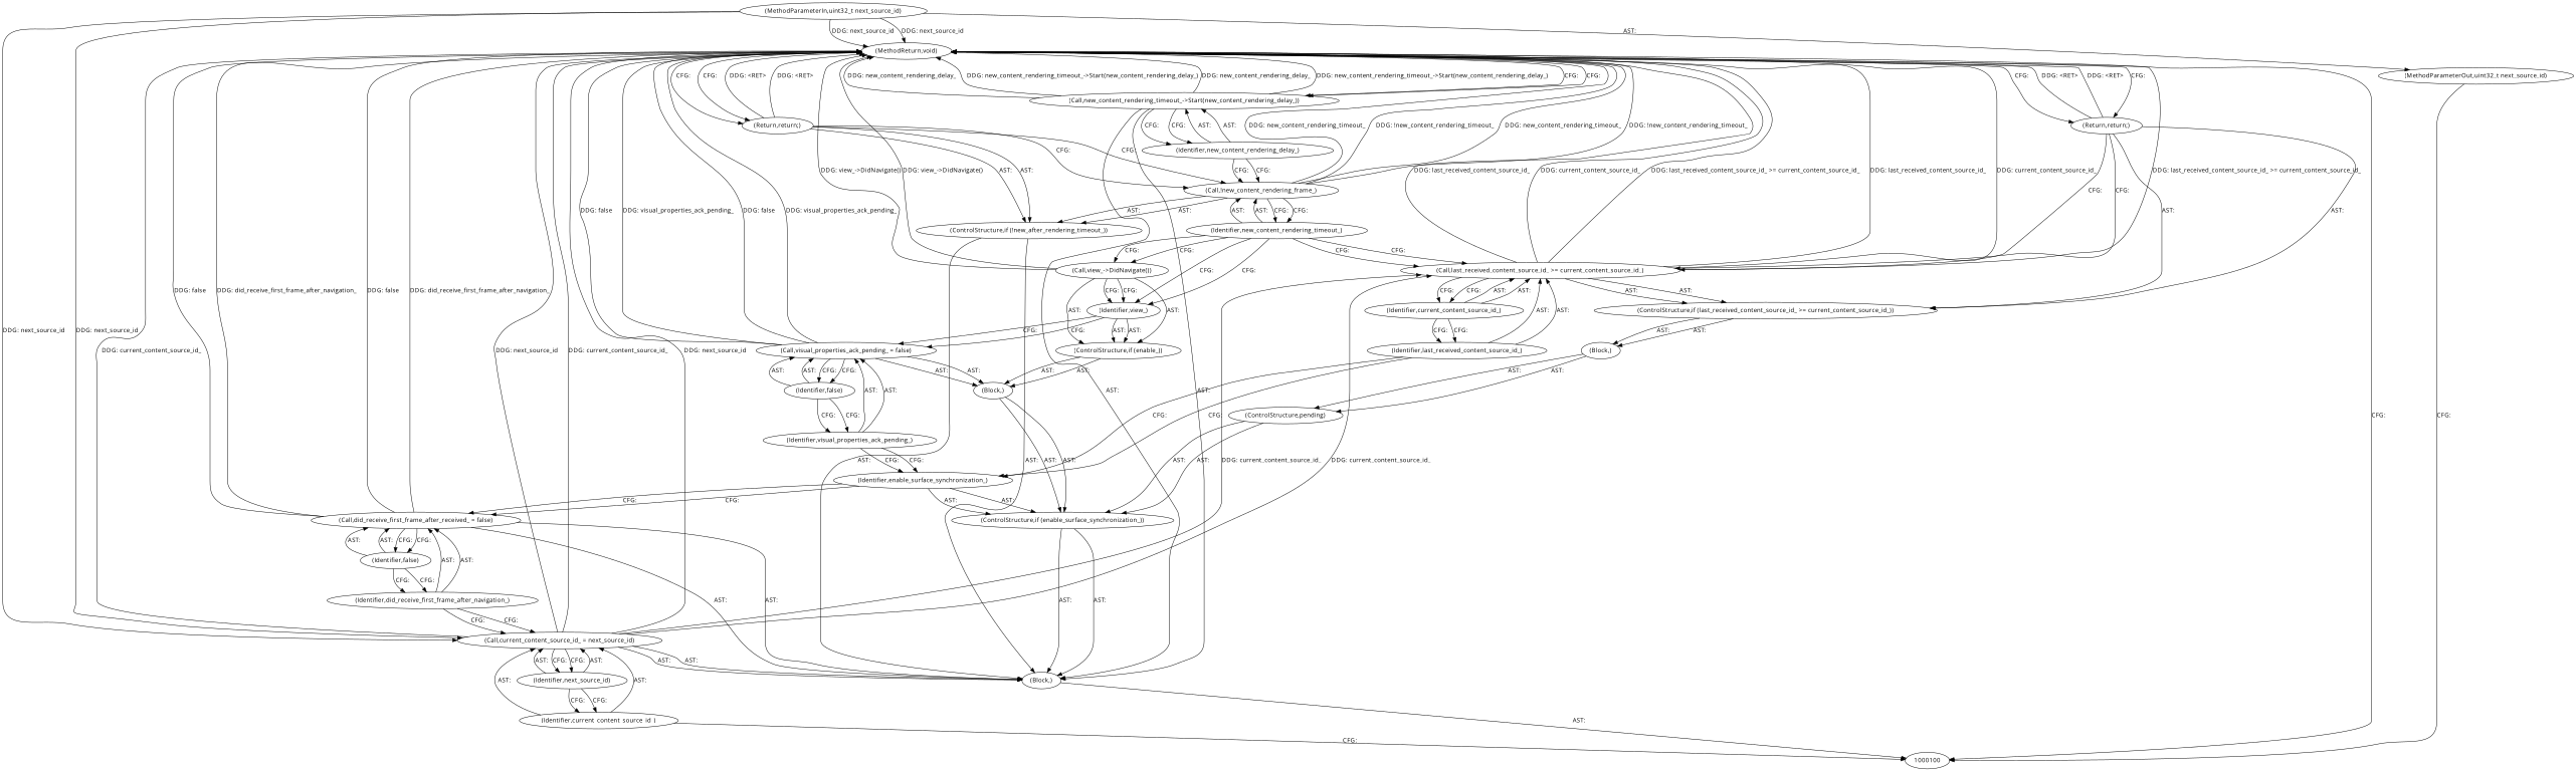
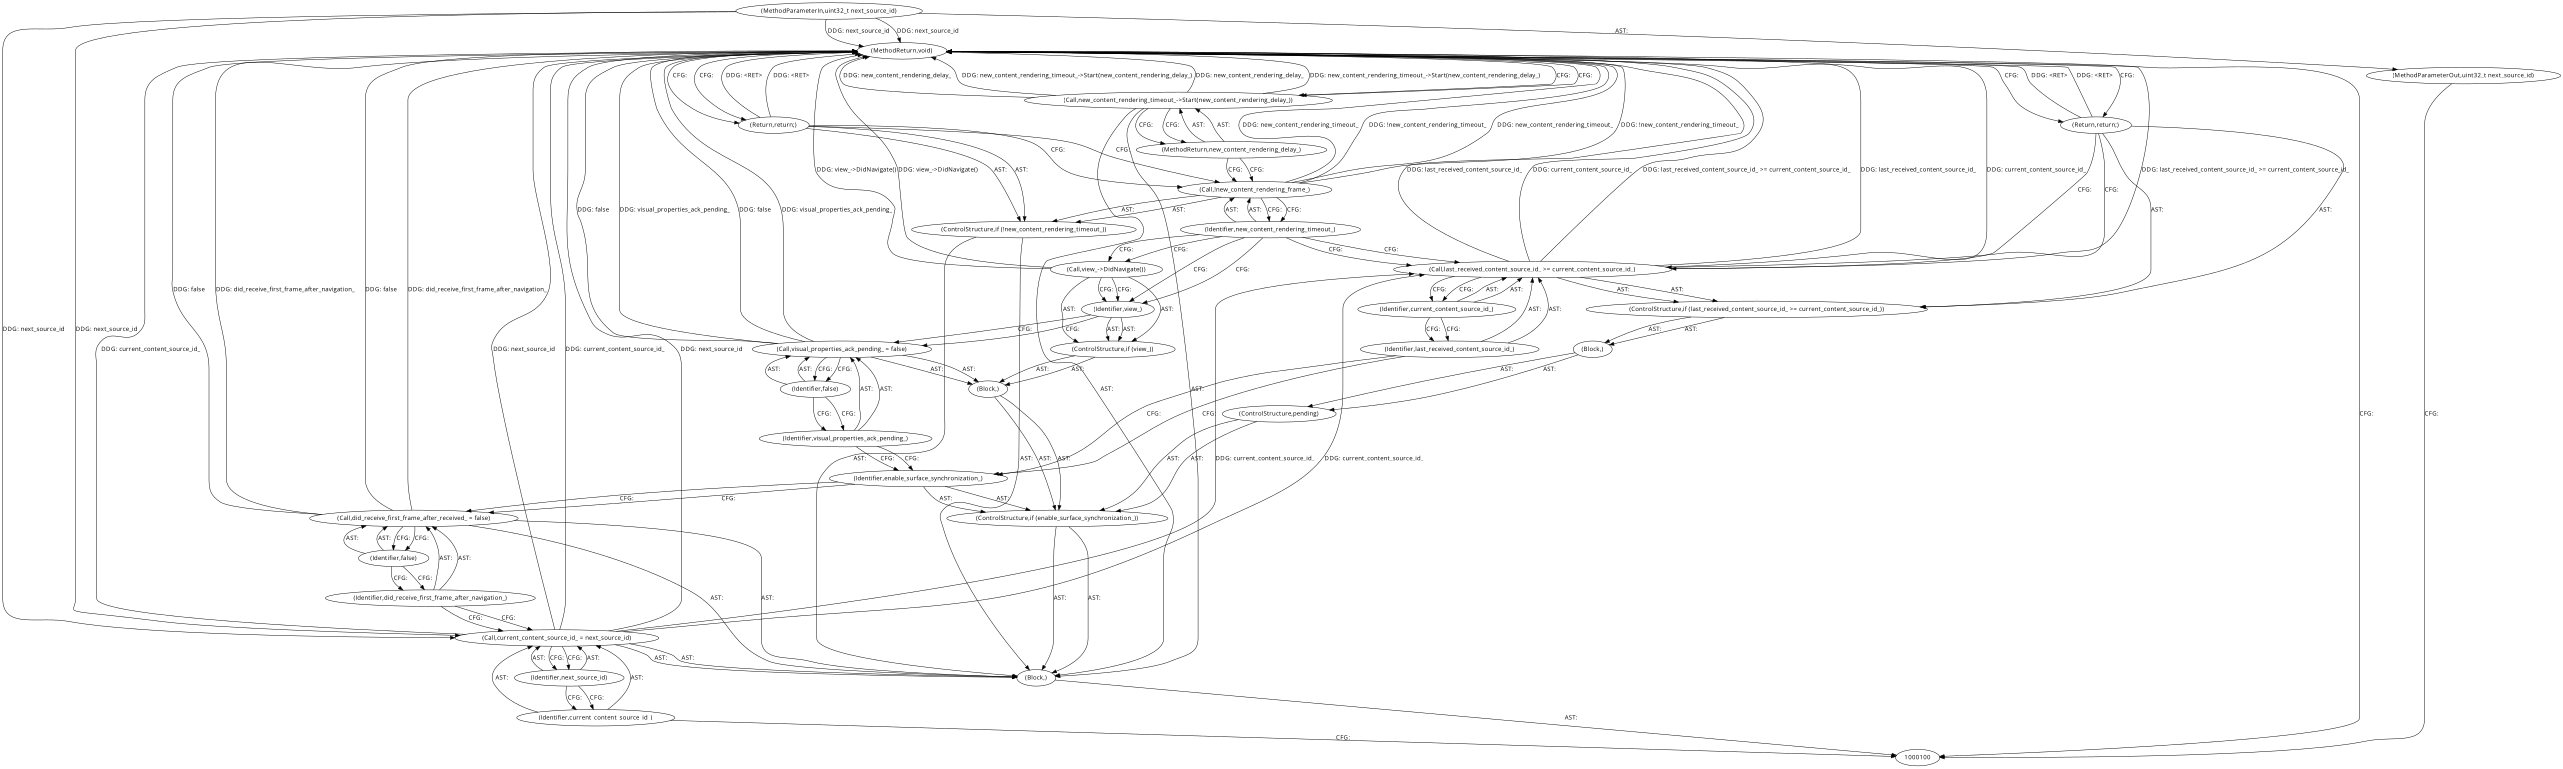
  digraph {
    fontname="Open Sans"
    node [fontname="Open Sans"]
    edge [fontname="Open Sans"]
    n1 [label="(MethodReturn,void)"]
    n2 [label="(Return,return;)"]
    n3 [label="(Return,return;)"]
    n4 [label="(Call,new_content_rendering_timeout_->Start(new_content_rendering_delay_))"]
    1000100
    n6 [label="(ControlStructure,if (last_received_content_source_id_ >= current_content_source_id_))"]
    n7 [label="(Call,last_received_content_source_id_ >= current_content_source_id_)"]
-   n8 [label="(ControlStructure,if (!new_after_rendering_timeout_))"]
+   n8 [label="(ControlStructure,if (!new_content_rendering_timeout_))"]
    n9 [label="(Call,!new_content_rendering_frame_)"]
    n10 [label="(Block,)"]
-   n11 [label="(Identifier,new_content_rendering_delay_)"]
+   n11 [label="(MethodReturn,new_content_rendering_delay_)"]
    n12 [label="(MethodParameterIn,uint32_t next_source_id)"]
    n13 [label="(Call,current_content_source_id_ = next_source_id)"]
    n14 [label="(MethodParameterOut,uint32_t next_source_id)"]
    n15 [label="(Identifier,next_source_id)"]
    n16 [label="(Block,)"]
    n17 [label="(ControlStructure,pending)"]
    n18 [label="(Identifier,current_content_source_id_)"]
    n19 [label="(Identifier,last_received_content_source_id_)"]
    n20 [label="(Identifier,enable_surface_synchronization_)"]
    n21 [label="(Call,did_receive_first_frame_after_received_ = false)"]
    n22 [label="(ControlStructure,if (enable_surface_synchronization_))"]
    n23 [label="(Identifier,new_content_rendering_timeout_)"]
    n24 [label="(Identifier,view_)"]
    n25 [label="(Call,view_->DidNavigate())"]
    n26 [label="(Call,visual_properties_ack_pending_ = false)"]
-   n27 [label="(ControlStructure,if (enable_))"]
+   n27 [label="(ControlStructure,if (view_))"]
    n28 [label="(Identifier,current_content_source_id_)"]
    n29 [label="(Identifier,false)"]
    n30 [label="(Identifier,did_receive_first_frame_after_navigation_)"]
    n31 [label="(Block,)"]
    n32 [label="(Identifier,false)"]
    n33 [label="(Identifier,visual_properties_ack_pending_)"]
    n1 -> n2 [label="CFG: "]
    n1 -> n2 [label="CFG: "]
    n1 -> n3 [label="CFG: "]
    n1 -> n3 [label="CFG: "]
    n1 -> n4 [label="CFG: "]
    n1 -> n4 [label="CFG: "]
    n1 -> 1000100 [label="CFG: "]
    n2 -> n1 [label="DDG: <RET>"]
    n2 -> n1 [label="DDG: <RET>"]
    n2 -> n6 [label="AST: "]
    n2 -> n6 [label="AST: "]
    n2 -> n7 [label="CFG: "]
    n2 -> n7 [label="CFG: "]
    n3 -> n1 [label="DDG: <RET>"]
    n3 -> n1 [label="DDG: <RET>"]
    n3 -> n8 [label="AST: "]
    n3 -> n8 [label="AST: "]
    n3 -> n9 [label="CFG: "]
    n3 -> n9 [label="CFG: "]
    n4 -> n1 [label="DDG: new_content_rendering_delay_"]
    n4 -> n1 [label="DDG: new_content_rendering_timeout_->Start(new_content_rendering_delay_)"]
    n4 -> n1 [label="DDG: new_content_rendering_delay_"]
    n4 -> n1 [label="DDG: new_content_rendering_timeout_->Start(new_content_rendering_delay_)"]
    n4 -> n10 [label="AST: "]
    n4 -> n10 [label="AST: "]
    n4 -> n11 [label="CFG: "]
    n4 -> n11 [label="CFG: "]
    n6 -> n16 [label="AST: "]
    n6 -> n16 [label="AST: "]
    n7 -> n1 [label="DDG: current_content_source_id_"]
    n7 -> n1 [label="DDG: last_received_content_source_id_ >= current_content_source_id_"]
    n7 -> n1 [label="DDG: last_received_content_source_id_"]
    n7 -> n1 [label="DDG: current_content_source_id_"]
    n7 -> n1 [label="DDG: last_received_content_source_id_ >= current_content_source_id_"]
    n7 -> n1 [label="DDG: last_received_content_source_id_"]
    n7 -> n6 [label="AST: "]
    n7 -> n6 [label="AST: "]
    n7 -> n18 [label="CFG: "]
    n7 -> n18 [label="CFG: "]
    n8 -> n10 [label="AST: "]
    n8 -> n10 [label="AST: "]
    n9 -> n1 [label="DDG: new_content_rendering_timeout_"]
    n9 -> n1 [label="DDG: !new_content_rendering_timeout_"]
    n9 -> n1 [label="DDG: new_content_rendering_timeout_"]
    n9 -> n1 [label="DDG: !new_content_rendering_timeout_"]
    n9 -> n8 [label="AST: "]
    n9 -> n8 [label="AST: "]
    n9 -> n23 [label="CFG: "]
    n9 -> n23 [label="CFG: "]
    n10 -> 1000100 [label="AST: "]
    n11 -> n4 [label="AST: "]
    n11 -> n4 [label="AST: "]
    n11 -> n9 [label="CFG: "]
    n11 -> n9 [label="CFG: "]
    n12 -> n1 [label="DDG: next_source_id"]
    n12 -> n1 [label="DDG: next_source_id"]
    n12 -> n13 [label="DDG: next_source_id"]
    n12 -> n13 [label="DDG: next_source_id"]
    n12 -> n14 [label="AST: "]
    n13 -> n1 [label="DDG: current_content_source_id_"]
    n13 -> n1 [label="DDG: next_source_id"]
    n13 -> n1 [label="DDG: current_content_source_id_"]
    n13 -> n1 [label="DDG: next_source_id"]
    n13 -> n7 [label="DDG: current_content_source_id_"]
    n13 -> n7 [label="DDG: current_content_source_id_"]
    n13 -> n10 [label="AST: "]
    n13 -> n10 [label="AST: "]
    n13 -> n15 [label="CFG: "]
    n13 -> n15 [label="CFG: "]
    n14 -> 1000100 [label="CFG: "]
    n15 -> n13 [label="AST: "]
    n15 -> n13 [label="AST: "]
    n15 -> n28 [label="CFG: "]
    n15 -> n28 [label="CFG: "]
    n16 -> n17 [label="AST: "]
    n16 -> n17 [label="AST: "]
    n17 -> n22 [label="AST: "]
    n17 -> n22 [label="AST: "]
    n18 -> n7 [label="AST: "]
    n18 -> n7 [label="AST: "]
    n18 -> n19 [label="CFG: "]
    n18 -> n19 [label="CFG: "]
    n19 -> n7 [label="AST: "]
    n19 -> n7 [label="AST: "]
    n19 -> n20 [label="CFG: "]
    n19 -> n20 [label="CFG: "]
    n20 -> n21 [label="CFG: "]
    n20 -> n21 [label="CFG: "]
    n20 -> n22 [label="AST: "]
    n20 -> n22 [label="AST: "]
    n21 -> n1 [label="DDG: false"]
    n21 -> n1 [label="DDG: did_receive_first_frame_after_navigation_"]
    n21 -> n1 [label="DDG: false"]
    n21 -> n1 [label="DDG: did_receive_first_frame_after_navigation_"]
    n21 -> n10 [label="AST: "]
    n21 -> n10 [label="AST: "]
    n21 -> n29 [label="CFG: "]
    n21 -> n29 [label="CFG: "]
    n22 -> n10 [label="AST: "]
    n22 -> n10 [label="AST: "]
    n23 -> n7 [label="CFG: "]
    n23 -> n7 [label="CFG: "]
    n23 -> n9 [label="AST: "]
    n23 -> n9 [label="AST: "]
    n23 -> n24 [label="CFG: "]
    n23 -> n24 [label="CFG: "]
    n23 -> n25 [label="CFG: "]
    n23 -> n25 [label="CFG: "]
    n24 -> n26 [label="CFG: "]
    n24 -> n26 [label="CFG: "]
    n24 -> n27 [label="AST: "]
    n24 -> n27 [label="AST: "]
    n25 -> n1 [label="DDG: view_->DidNavigate()"]
    n25 -> n1 [label="DDG: view_->DidNavigate()"]
    n25 -> n24 [label="CFG: "]
    n25 -> n24 [label="CFG: "]
    n25 -> n27 [label="AST: "]
    n25 -> n27 [label="AST: "]
    n26 -> n1 [label="DDG: false"]
    n26 -> n1 [label="DDG: visual_properties_ack_pending_"]
    n26 -> n1 [label="DDG: false"]
    n26 -> n1 [label="DDG: visual_properties_ack_pending_"]
    n26 -> n31 [label="AST: "]
    n26 -> n31 [label="AST: "]
    n26 -> n32 [label="CFG: "]
    n26 -> n32 [label="CFG: "]
    n27 -> n31 [label="AST: "]
    n27 -> n31 [label="AST: "]
    n28 -> 1000100 [label="CFG: "]
    n28 -> n13 [label="AST: "]
    n28 -> n13 [label="AST: "]
    n29 -> n21 [label="AST: "]
    n29 -> n21 [label="AST: "]
    n29 -> n30 [label="CFG: "]
    n29 -> n30 [label="CFG: "]
    n30 -> n13 [label="CFG: "]
    n30 -> n13 [label="CFG: "]
    n30 -> n21 [label="AST: "]
    n30 -> n21 [label="AST: "]
    n31 -> n22 [label="AST: "]
    n31 -> n22 [label="AST: "]
    n32 -> n26 [label="AST: "]
    n32 -> n26 [label="AST: "]
    n32 -> n33 [label="CFG: "]
    n32 -> n33 [label="CFG: "]
    n33 -> n20 [label="CFG: "]
    n33 -> n20 [label="CFG: "]
    n33 -> n26 [label="AST: "]
    n33 -> n26 [label="AST: "]
  }
